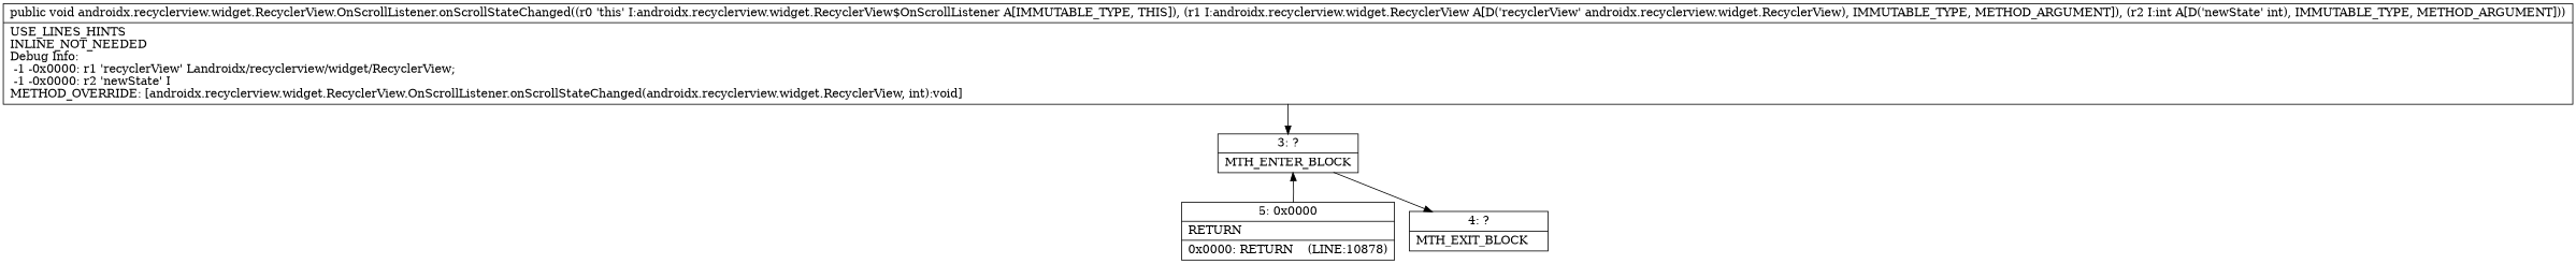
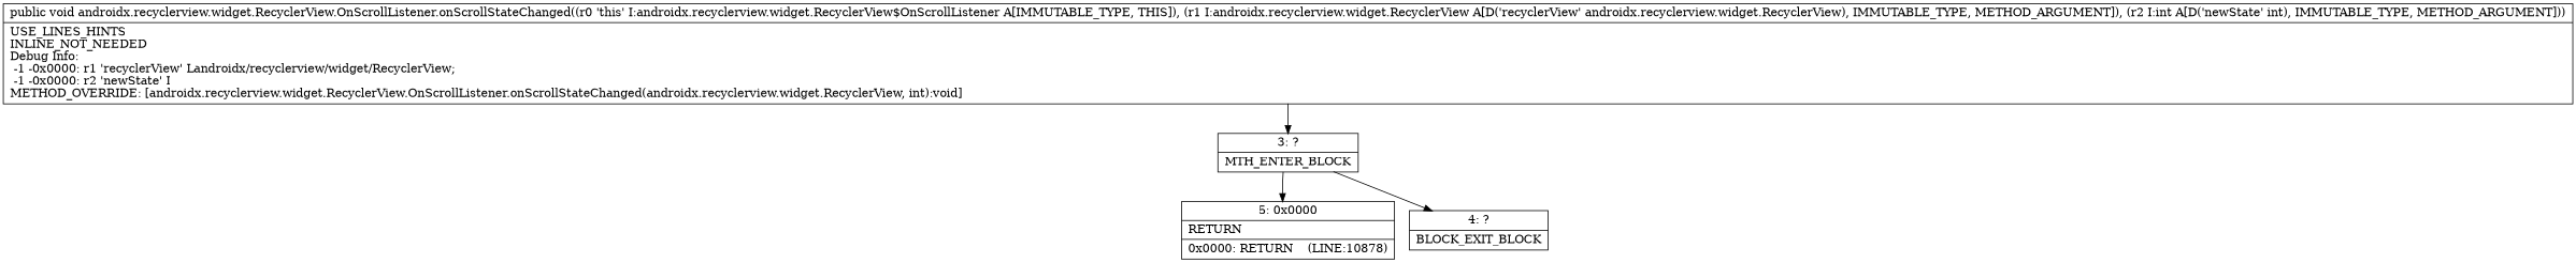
  digraph {
    node [shape=record]
    n1 [label="{3\:\ ?|MTH_ENTER_BLOCK\l}"]
    n2 [label="{5\:\ 0x0000|RETURN\l|0x0000: RETURN    (LINE:10878)\l}"]
-   n3 [label="{4\:\ ?|MTH_EXIT_BLOCK\l}"]
+   n3 [label="{4\:\ ?|BLOCK_EXIT_BLOCK\l}"]
    n4 [label="{public void androidx.recyclerview.widget.RecyclerView.OnScrollListener.onScrollStateChanged((r0 'this' I:androidx.recyclerview.widget.RecyclerView$OnScrollListener A[IMMUTABLE_TYPE, THIS]), (r1 I:androidx.recyclerview.widget.RecyclerView A[D('recyclerView' androidx.recyclerview.widget.RecyclerView), IMMUTABLE_TYPE, METHOD_ARGUMENT]), (r2 I:int A[D('newState' int), IMMUTABLE_TYPE, METHOD_ARGUMENT]))  | USE_LINES_HINTS\lINLINE_NOT_NEEDED\lDebug Info:\l  \-1 \-0x0000: r1 'recyclerView' Landroidx\/recyclerview\/widget\/RecyclerView;\l  \-1 \-0x0000: r2 'newState' I\lMETHOD_OVERRIDE: [androidx.recyclerview.widget.RecyclerView.OnScrollListener.onScrollStateChanged(androidx.recyclerview.widget.RecyclerView, int):void]\l}"]
-   n2 -> n1
+   n1 -> n2
    n1 -> n3
    n4 -> n1
  }
